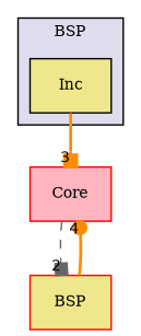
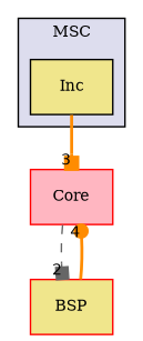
  digraph {
    compound=true
    fontname="DejaVu Serif"
    node [fillcolor=khaki fontname="DejaVu Serif" fontsize=10 shape=box style=filled color=red]
    edge [arrowhead=box color=darkorange fontname="DejaVu Serif" labeldistance=1.5 labelfontname=Helvetica labelfontsize=10 style=bold]
    n1 [label=Inc pencolor=black color=""]
    n2 [fillcolor=lightpink label=Core]
    n3 [label=BSP]
    subgraph cluster_1 {
      bgcolor="#ddddee"
      fontsize=10
-     label=BSP
+     label=MSC
      pencolor=black
      n1
    }
    n1 -> n2 [headlabel=3]
    n2 -> n3 [color=gray40 headlabel=2 style=dashed]
    n3 -> n2 [arrowhead=dot headlabel=4]
  }
